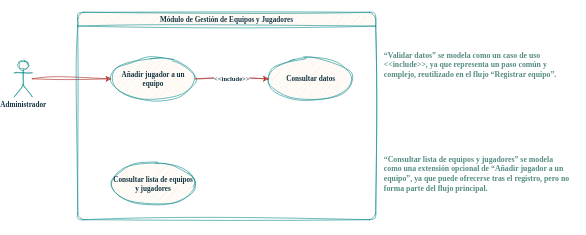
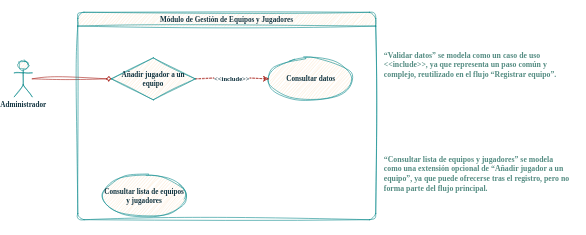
  <mxCell id="0" />
  <mxCell id="1" parent="0" />
- <mxCell id="2" style="edgeStyle=orthogonalEdgeStyle;rounded=0;sketch=1;hachureGap=4;jiggle=2;curveFitting=1;orthogonalLoop=1;jettySize=auto;html=1;entryX=0;entryY=0.5;entryDx=0;entryDy=0;strokeColor=#A8201A;fontFamily=Architects Daughter;fontSource=https%3A%2F%2Ffonts.googleapis.com%2Fcss%3Ffamily%3DArchitects%2BDaughter;fontColor=#143642;fillColor=#FAE5C7;" edge="1" parent="1" source="3" target="8"><mxGeometry relative="1" as="geometry" /></mxCell>
+ <mxCell id="2" style="edgeStyle=orthogonalEdgeStyle;rounded=0;sketch=1;hachureGap=4;jiggle=2;curveFitting=1;orthogonalLoop=1;jettySize=auto;html=1;entryX=0;entryY=0.5;entryDx=0;entryDy=0;strokeColor=#A8201A;fontFamily=Architects Daughter;fontSource=https%3A%2F%2Ffonts.googleapis.com%2Fcss%3Ffamily%3DArchitects%2BDaughter;fontColor=#143642;fillColor=#FAE5C7;endArrow=diamond;" edge="1" parent="1" source="3" target="8"><mxGeometry relative="1" as="geometry" /></mxCell>
  <mxCell id="3" value="&lt;font face=&quot;Architects Daughter&quot;&gt;&lt;span style=&quot;text-wrap-mode: wrap;&quot;&gt;&lt;b&gt;Administrador&lt;/b&gt;&lt;/span&gt;&lt;/font&gt;" style="shape=umlActor;verticalLabelPosition=bottom;verticalAlign=top;html=1;outlineConnect=0;rounded=1;sketch=1;curveFitting=1;jiggle=2;labelBackgroundColor=none;fillColor=#FAE5C7;strokeColor=#0F8B8D;fontColor=#143642;" parent="1" vertex="1"><mxGeometry x="20" y="101" width="30" height="60" as="geometry" /></mxCell>
  <mxCell id="4" value="&lt;font face=&quot;Architects Daughter&quot;&gt;Módulo de Gestión de Equipos y Jugadores&lt;/font&gt;" style="swimlane;whiteSpace=wrap;html=1;rounded=1;sketch=1;curveFitting=1;jiggle=2;labelBackgroundColor=none;fillColor=#FAE5C7;strokeColor=#0F8B8D;fontColor=#143642;" vertex="1" parent="1"><mxGeometry x="126" y="20" width="497" height="346" as="geometry"><mxRectangle x="250" y="330" width="130" height="30" as="alternateBounds" /></mxGeometry></mxCell>
  <mxCell id="5" value="&lt;b&gt;Consultar datos&lt;/b&gt;" style="ellipse;whiteSpace=wrap;html=1;sketch=1;hachureGap=4;jiggle=2;curveFitting=1;strokeColor=#0F8B8D;fontFamily=Architects Daughter;fontSource=https%3A%2F%2Ffonts.googleapis.com%2Fcss%3Ffamily%3DArchitects%2BDaughter;fontColor=#143642;fillColor=#FAE5C7;" vertex="1" parent="4"><mxGeometry x="318.5" y="76" width="140" height="70" as="geometry" /></mxCell>
- <mxCell id="6" value="&lt;b&gt;Consultar lista de equipos y jugadores&lt;/b&gt;" style="ellipse;whiteSpace=wrap;html=1;sketch=1;hachureGap=4;jiggle=2;curveFitting=1;strokeColor=#0F8B8D;fontFamily=Architects Daughter;fontSource=https%3A%2F%2Ffonts.googleapis.com%2Fcss%3Ffamily%3DArchitects%2BDaughter;fontColor=#143642;fillColor=#FAE5C7;" vertex="1" parent="4"><mxGeometry x="56" y="251" width="140" height="70" as="geometry" /></mxCell>
- <mxCell id="7" value="&lt;b&gt;&amp;lt;&amp;lt;include&amp;gt;&amp;gt;&lt;/b&gt;" style="edgeStyle=orthogonalEdgeStyle;rounded=0;sketch=1;hachureGap=4;jiggle=2;curveFitting=1;orthogonalLoop=1;jettySize=auto;html=1;exitX=1;exitY=0.5;exitDx=0;exitDy=0;entryX=0;entryY=0.5;entryDx=0;entryDy=0;strokeColor=#A8201A;fontFamily=Architects Daughter;fontSource=https%3A%2F%2Ffonts.googleapis.com%2Fcss%3Ffamily%3DArchitects%2BDaughter;fontColor=#143642;fillColor=#FAE5C7;dashed=0;" edge="1" parent="4" source="8" target="5"><mxGeometry relative="1" as="geometry" /></mxCell>
- <mxCell id="8" value="&lt;b&gt;Añadir jugador a un equipo&lt;/b&gt;" style="ellipse;whiteSpace=wrap;html=1;sketch=1;hachureGap=4;jiggle=2;curveFitting=1;strokeColor=#0F8B8D;fontFamily=Architects Daughter;fontSource=https%3A%2F%2Ffonts.googleapis.com%2Fcss%3Ffamily%3DArchitects%2BDaughter;fontColor=#143642;fillColor=#FAE5C7;" vertex="1" parent="4"><mxGeometry x="56" y="76" width="140" height="70" as="geometry" /></mxCell>
+ <mxCell id="6" value="&lt;b&gt;Consultar lista de equipos y jugadores&lt;/b&gt;" style="ellipse;whiteSpace=wrap;html=1;sketch=1;hachureGap=4;jiggle=2;curveFitting=1;strokeColor=#0F8B8D;fontFamily=Architects Daughter;fontSource=https%3A%2F%2Ffonts.googleapis.com%2Fcss%3Ffamily%3DArchitects%2BDaughter;fontColor=#143642;fillColor=#FAE5C7;" vertex="1" parent="4"><mxGeometry x="41" y="271" width="140" height="70" as="geometry" /></mxCell>
+ <mxCell id="7" value="&lt;b&gt;&amp;lt;&amp;lt;include&amp;gt;&amp;gt;&lt;/b&gt;" style="edgeStyle=orthogonalEdgeStyle;rounded=0;sketch=1;hachureGap=4;jiggle=2;curveFitting=1;orthogonalLoop=1;jettySize=auto;html=1;exitX=1;exitY=0.5;exitDx=0;exitDy=0;entryX=0;entryY=0.5;entryDx=0;entryDy=0;strokeColor=#A8201A;fontFamily=Architects Daughter;fontSource=https%3A%2F%2Ffonts.googleapis.com%2Fcss%3Ffamily%3DArchitects%2BDaughter;fontColor=#143642;fillColor=#FAE5C7;dashed=1;" edge="1" parent="4" source="8" target="5"><mxGeometry relative="1" as="geometry" /></mxCell>
+ <mxCell id="8" value="&lt;b&gt;Añadir jugador a un equipo&lt;/b&gt;" style="rhombus;whiteSpace=wrap;html=1;sketch=1;hachureGap=4;jiggle=2;curveFitting=1;strokeColor=#0F8B8D;fontFamily=Architects Daughter;fontSource=https%3A%2F%2Ffonts.googleapis.com%2Fcss%3Ffamily%3DArchitects%2BDaughter;fontColor=#143642;fillColor=#FAE5C7;" vertex="1" parent="4"><mxGeometry x="56" y="76" width="140" height="70" as="geometry" /></mxCell>
  <mxCell id="9" value="&lt;h1 style=&quot;margin-top: 0px;&quot;&gt;&lt;br&gt;&lt;/h1&gt;&lt;p&gt;“Validar datos” se modela como un caso de uso &amp;lt;&amp;lt;include&amp;gt;&amp;gt;, ya que representa un paso común y complejo, reutilizado en el flujo “Registrar equipo”.&lt;br&gt;&lt;/p&gt;&lt;p&gt;&lt;br&gt;&lt;/p&gt;&lt;p&gt;&lt;br&gt;&lt;/p&gt;&lt;p&gt;&lt;br&gt;&lt;/p&gt;&lt;p&gt;&lt;br&gt;&lt;/p&gt;&lt;p&gt;“Consultar lista de equipos y jugadores” se modela como una extensión opcional de “Añadir jugador a un equipo”, ya que puede ofrecerse tras el registro, pero no forma parte del flujo principal.&lt;/p&gt;" style="text;html=1;whiteSpace=wrap;overflow=hidden;rounded=0;fontFamily=Architects Daughter;fontSource=https%3A%2F%2Ffonts.googleapis.com%2Fcss%3Ffamily%3DArchitects%2BDaughter;fontColor=#548C82;fontStyle=1;fontSize=13;" vertex="1" parent="1"><mxGeometry x="635" y="29" width="317" height="341" as="geometry" /></mxCell>
